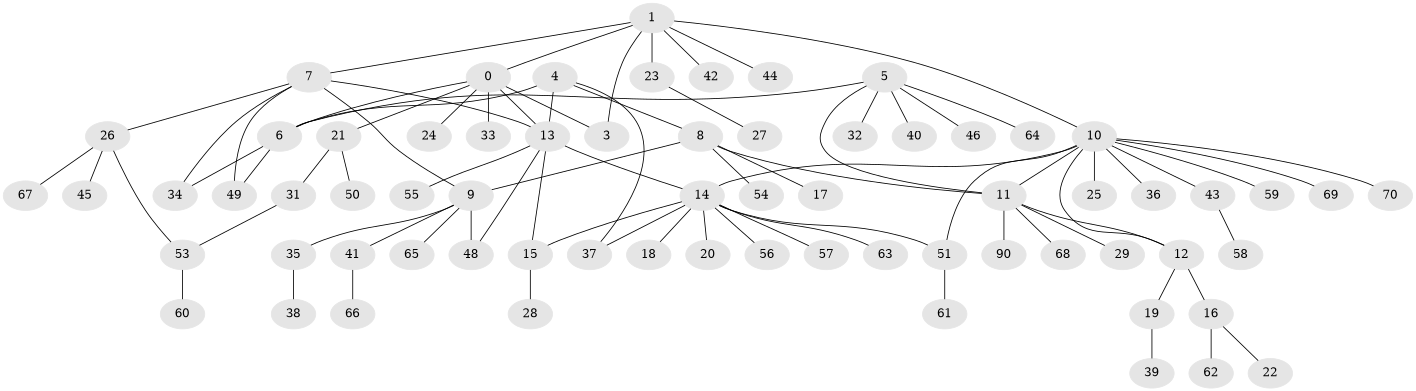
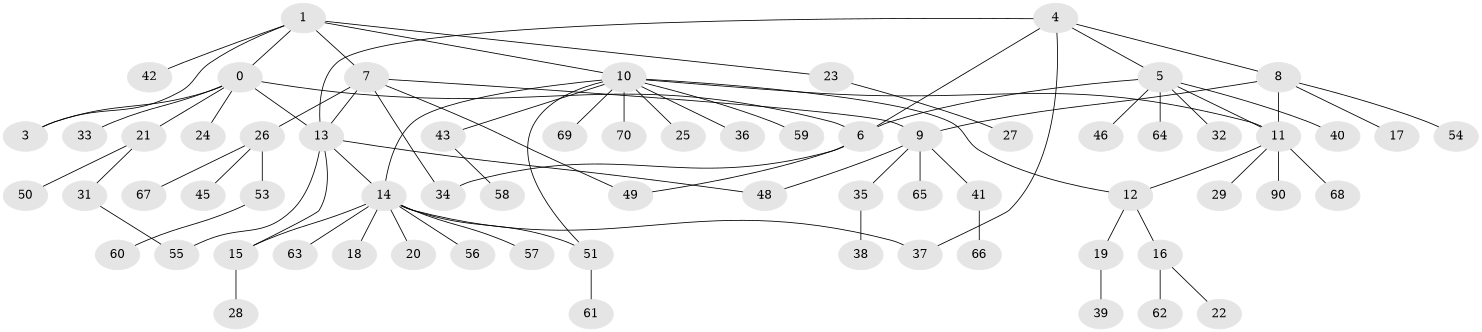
  graph {
    node [color=gray90 style=filled]
    n1 [label=0]
    1
    3
    7
    10
    23
    42
-   44
    6
    13
    21
    24
    33
    34
    49
    9
    26
    11
    12
    14
    25
    36
    43
    51
    59
    69
    70
    27
    48
    15
    55
    31
    50
    4
    5
    8
    37
    32
    40
    46
    64
    17
    54
    29
    n45 [label=90]
    68
    35
    41
    65
    45
    53
    67
    38
    66
    16
    19
    18
    20
    56
    57
    63
    58
    61
    22
    62
    39
    28
    60
    n1 -- 3
    n1 -- 6
    n1 -- 13
    n1 -- 21
    n1 -- 24
    n1 -- 33
    1 -- n1
    1 -- 3
    1 -- 7
    1 -- 10
    1 -- 23
    1 -- 42
-   1 -- 44
    7 -- 13
    7 -- 34
    7 -- 49
    7 -- 9
    7 -- 26
    10 -- 11
    10 -- 12
    10 -- 14
    10 -- 25
    10 -- 36
    10 -- 43
    10 -- 51
    10 -- 59
    10 -- 69
    10 -- 70
    23 -- 27
    6 -- 34
    6 -- 49
    13 -- 14
    13 -- 48
    13 -- 15
    13 -- 55
    21 -- 31
    21 -- 50
    9 -- 48
    9 -- 35
    9 -- 41
    9 -- 65
    26 -- 45
    26 -- 53
    26 -- 67
    11 -- 12
    11 -- 29
    11 -- n45
    11 -- 68
    12 -- 16
    12 -- 19
    14 -- 51
    14 -- 15
    14 -- 37
    14 -- 18
    14 -- 20
    14 -- 56
    14 -- 57
    14 -- 63
    43 -- 58
    51 -- 61
    15 -- 28
-   31 -- 53
+   31 -- 55
    4 -- 6
    4 -- 13
+   4 -- 5
    4 -- 8
    4 -- 37
    5 -- 6
    5 -- 11
    5 -- 32
    5 -- 40
    5 -- 46
    5 -- 64
    8 -- 9
    8 -- 11
    8 -- 17
    8 -- 54
    35 -- 38
    41 -- 66
    53 -- 60
    16 -- 22
    16 -- 62
    19 -- 39
  }
